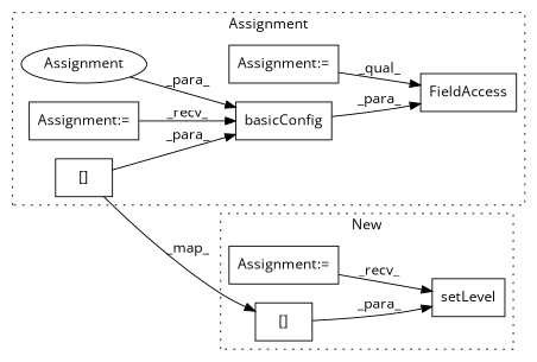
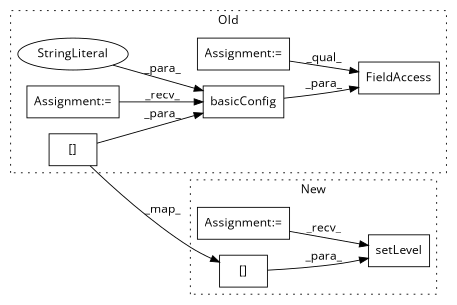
  digraph {
    fontname="Open Sans"
    rankdir=LR
    node [a=7 fontname="Open Sans" l="23,1" shape=box]
    edge [fontname="Open Sans"]
    n1 [a=32 l="12,1" label=basicConfig s="5005,5084"]
-   n2 [a=45 l=13 label=Assignment s=5071 shape=ellipse]
+   n2 [a=45 l=13 label=StringLiteral s=5071 shape=ellipse]
    n3 [a=22 l=10 label=FieldAccess s=5017]
    n4 [a=2 label="[]" s="5028,5069"]
    n5 [l=3 label="Assignment:=" s=3645]
    n6 [l=7 label="Assignment:=" s=3625]
    n7 [a=32 l="9,1" label=setLevel s="5135,5186"]
    n8 [l=6 label="Assignment:=" s=3773]
    n9 [a=2 label="[]" s="5144,5185"]
    subgraph cluster_1 {
-     label=Assignment
+     label=Old
      style=dotted
      n1
      n2
      n3
      n4
      n5
      n6
    }
    subgraph cluster_2 {
      label=New
      style=dotted
      n7
      n8
      n9
    }
    n1 -> n3 [label=_para_]
    n2 -> n1 [label=_para_]
    n4 -> n1 [label=_para_]
    n4 -> n9 [label=_map_]
    n5 -> n3 [label=_qual_]
    n6 -> n1 [label=_recv_]
    n8 -> n7 [label=_recv_]
    n9 -> n7 [label=_para_]
  }
